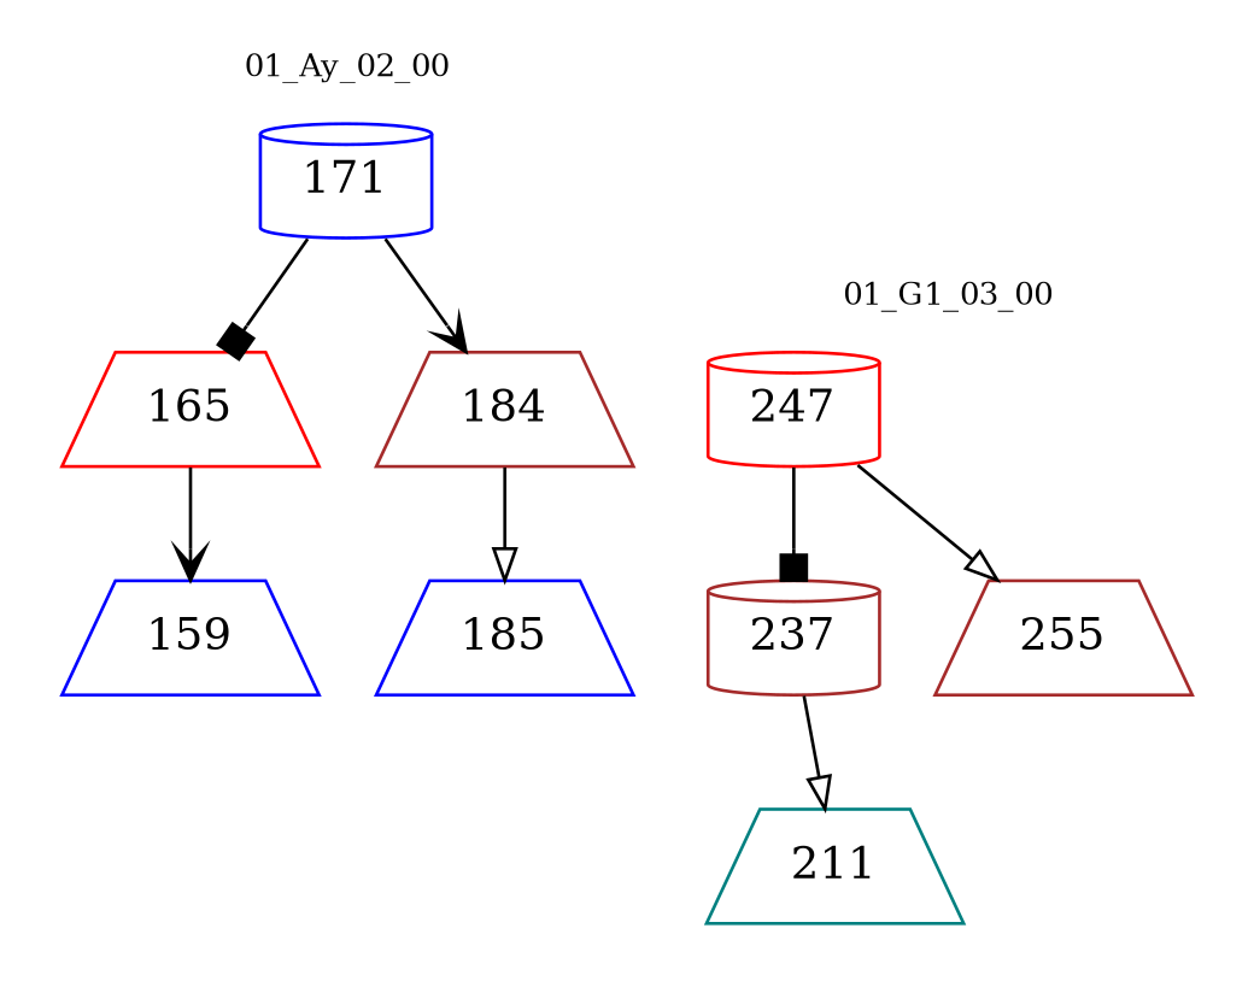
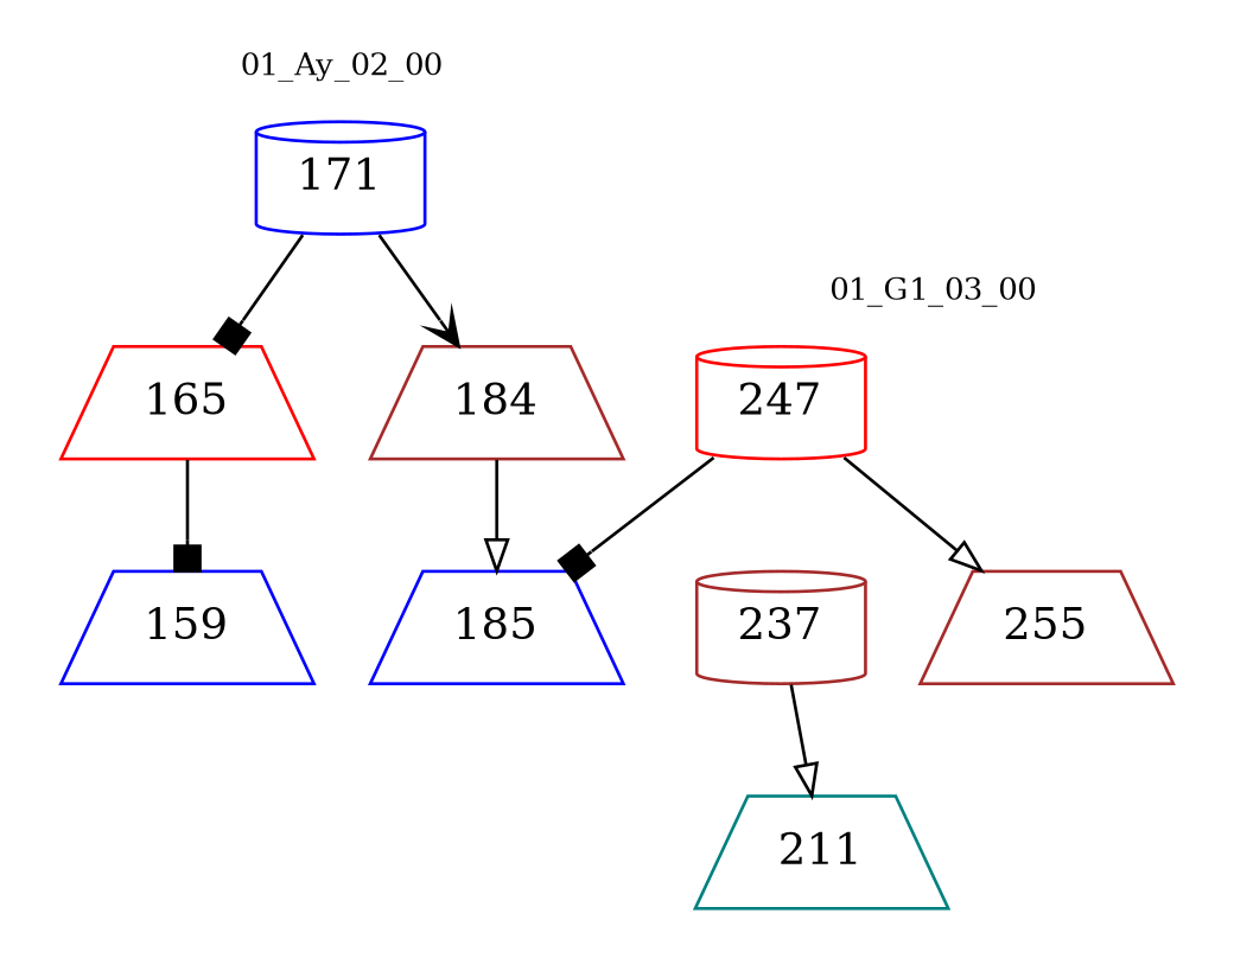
  digraph {
    node [color=blue shape=trapezium]
    edge [arrowhead=onormal color=black]
    n1 [label=171 shape=cylinder]
    n2 [color=red label=165]
    n3 [color=brown label=184]
    n4 [label=159]
    n5 [label=185]
    n6 [color=red label=247 shape=cylinder]
    n7 [color=brown label=237 shape=cylinder]
    n8 [color=brown label=255]
    n9 [color=teal label=211]
    subgraph cluster_1 {
      color=white
      fontsize=10
      label="01_Ay_02_00"
      n1
      n2
      n3
      n4
      n5
    }
    subgraph cluster_2 {
      color=white
      fontsize=10
      label="01_G1_03_00"
      n6
      n7
      n8
      n9
    }
    n1 -> n2 [arrowhead=box]
    n1 -> n3 [arrowhead=vee]
-   n2 -> n4 [arrowhead=vee]
+   n2 -> n4 [arrowhead=box]
    n3 -> n5
-   n6 -> n7 [arrowhead=box]
+   n6 -> n5 [arrowhead=box]
    n6 -> n8
    n7 -> n9
  }
